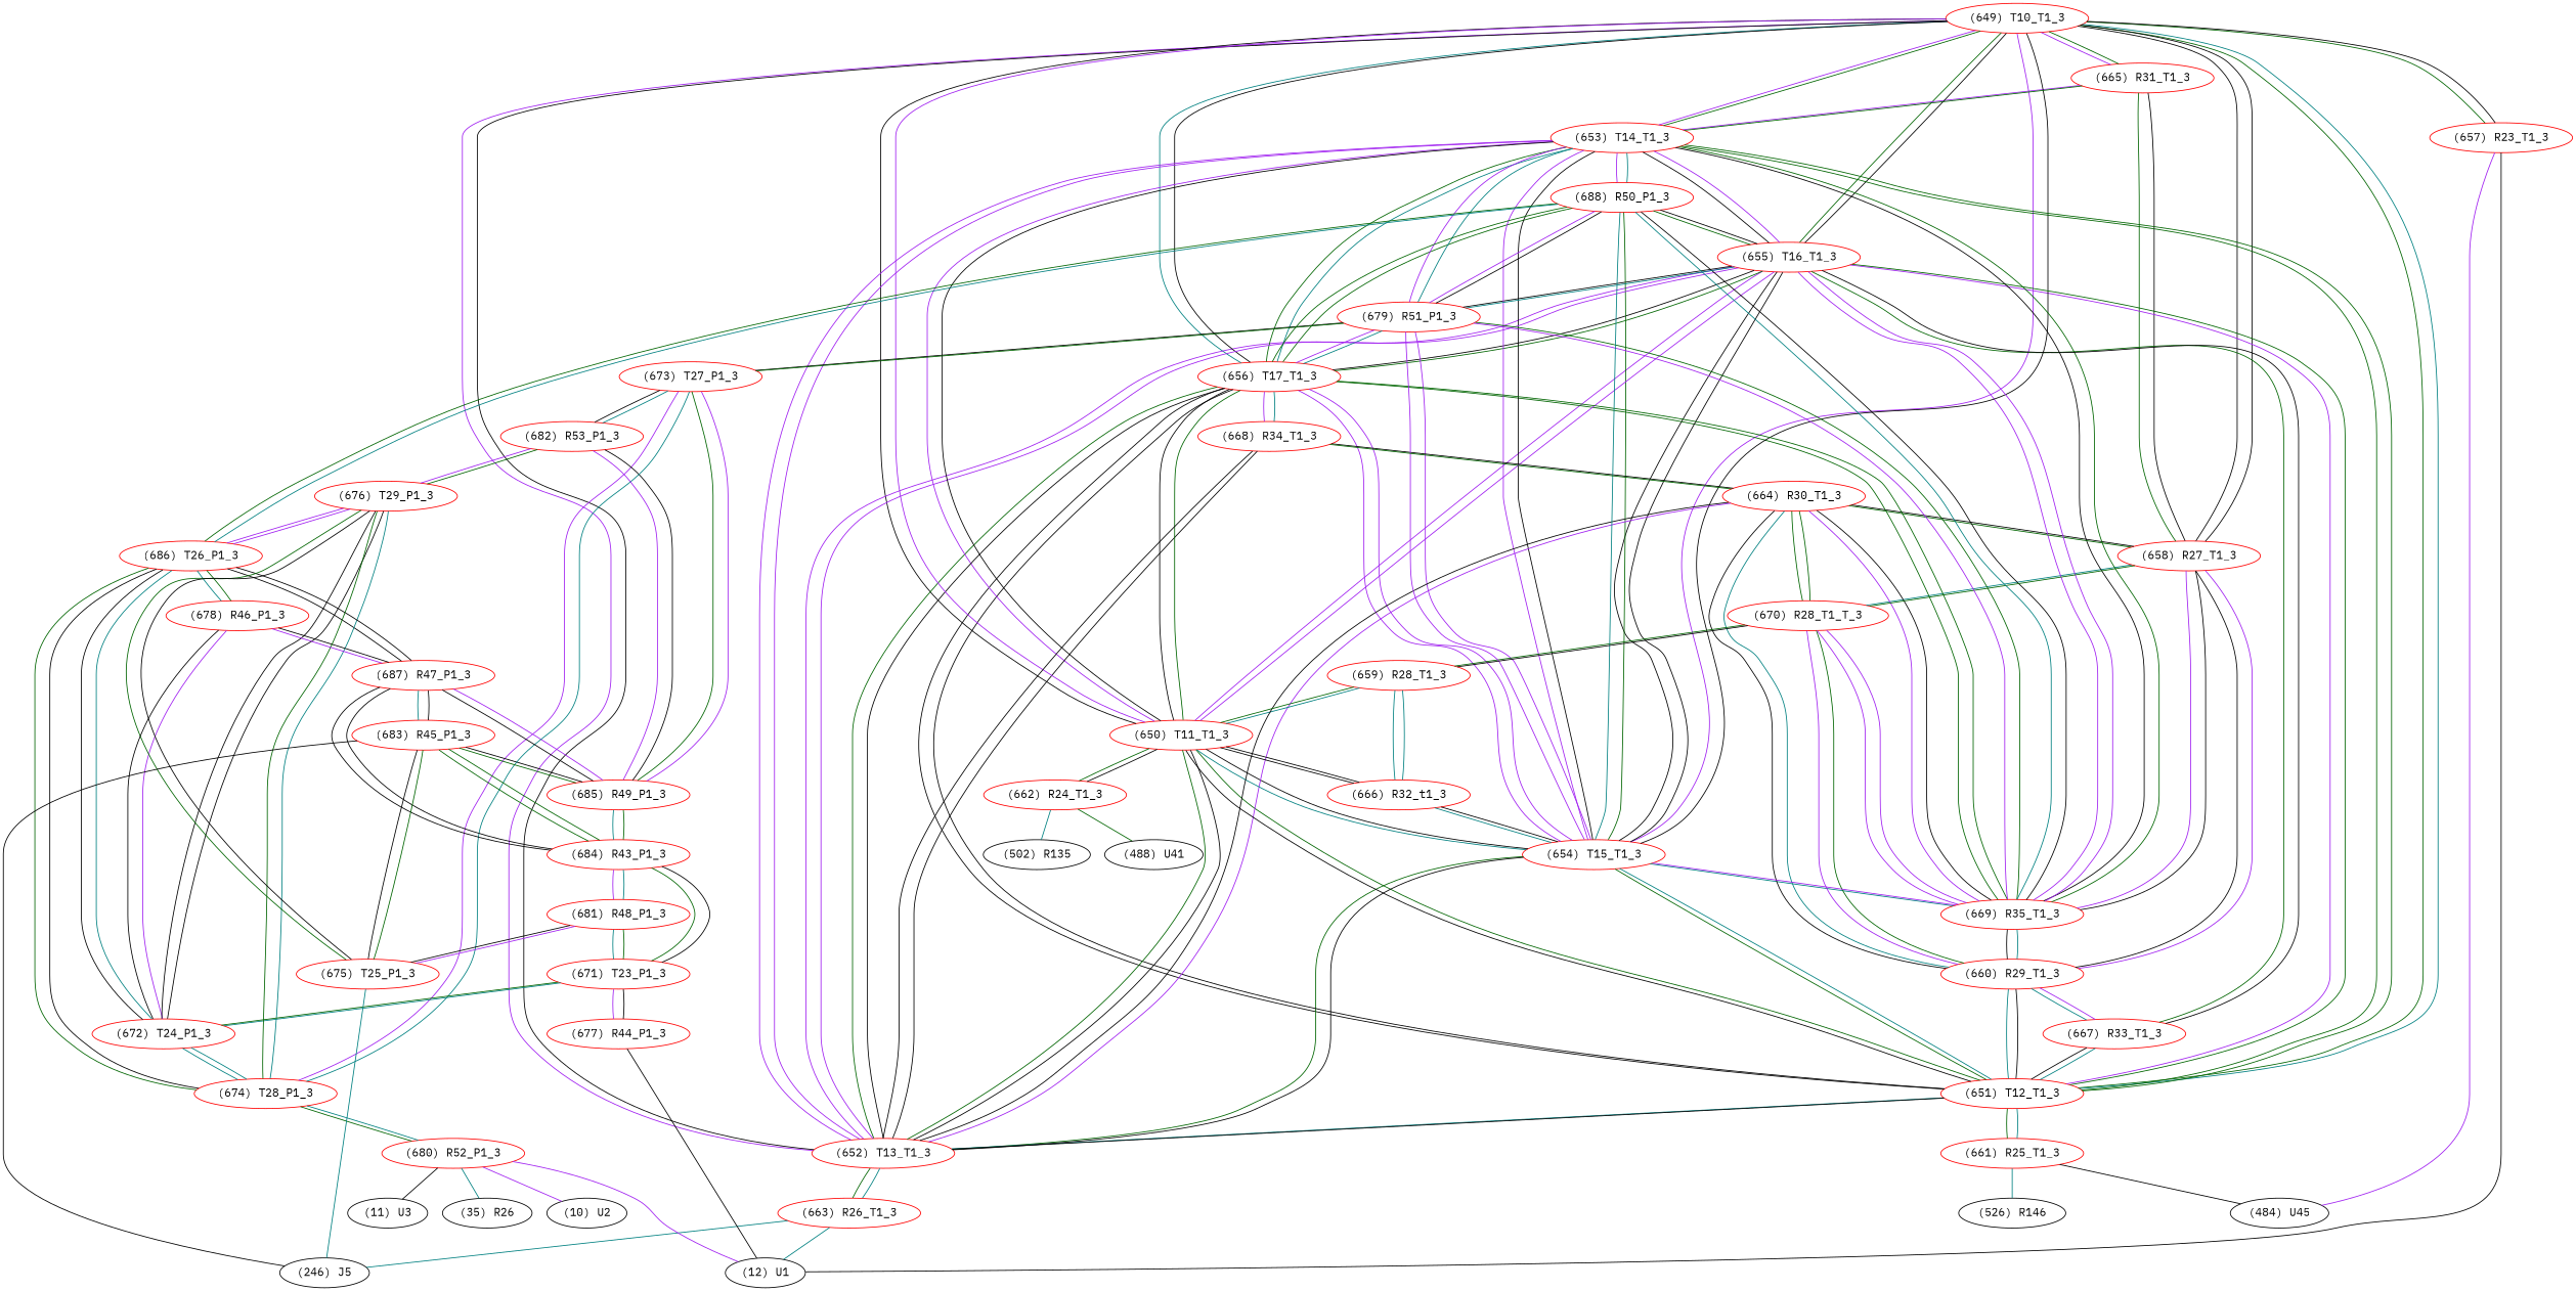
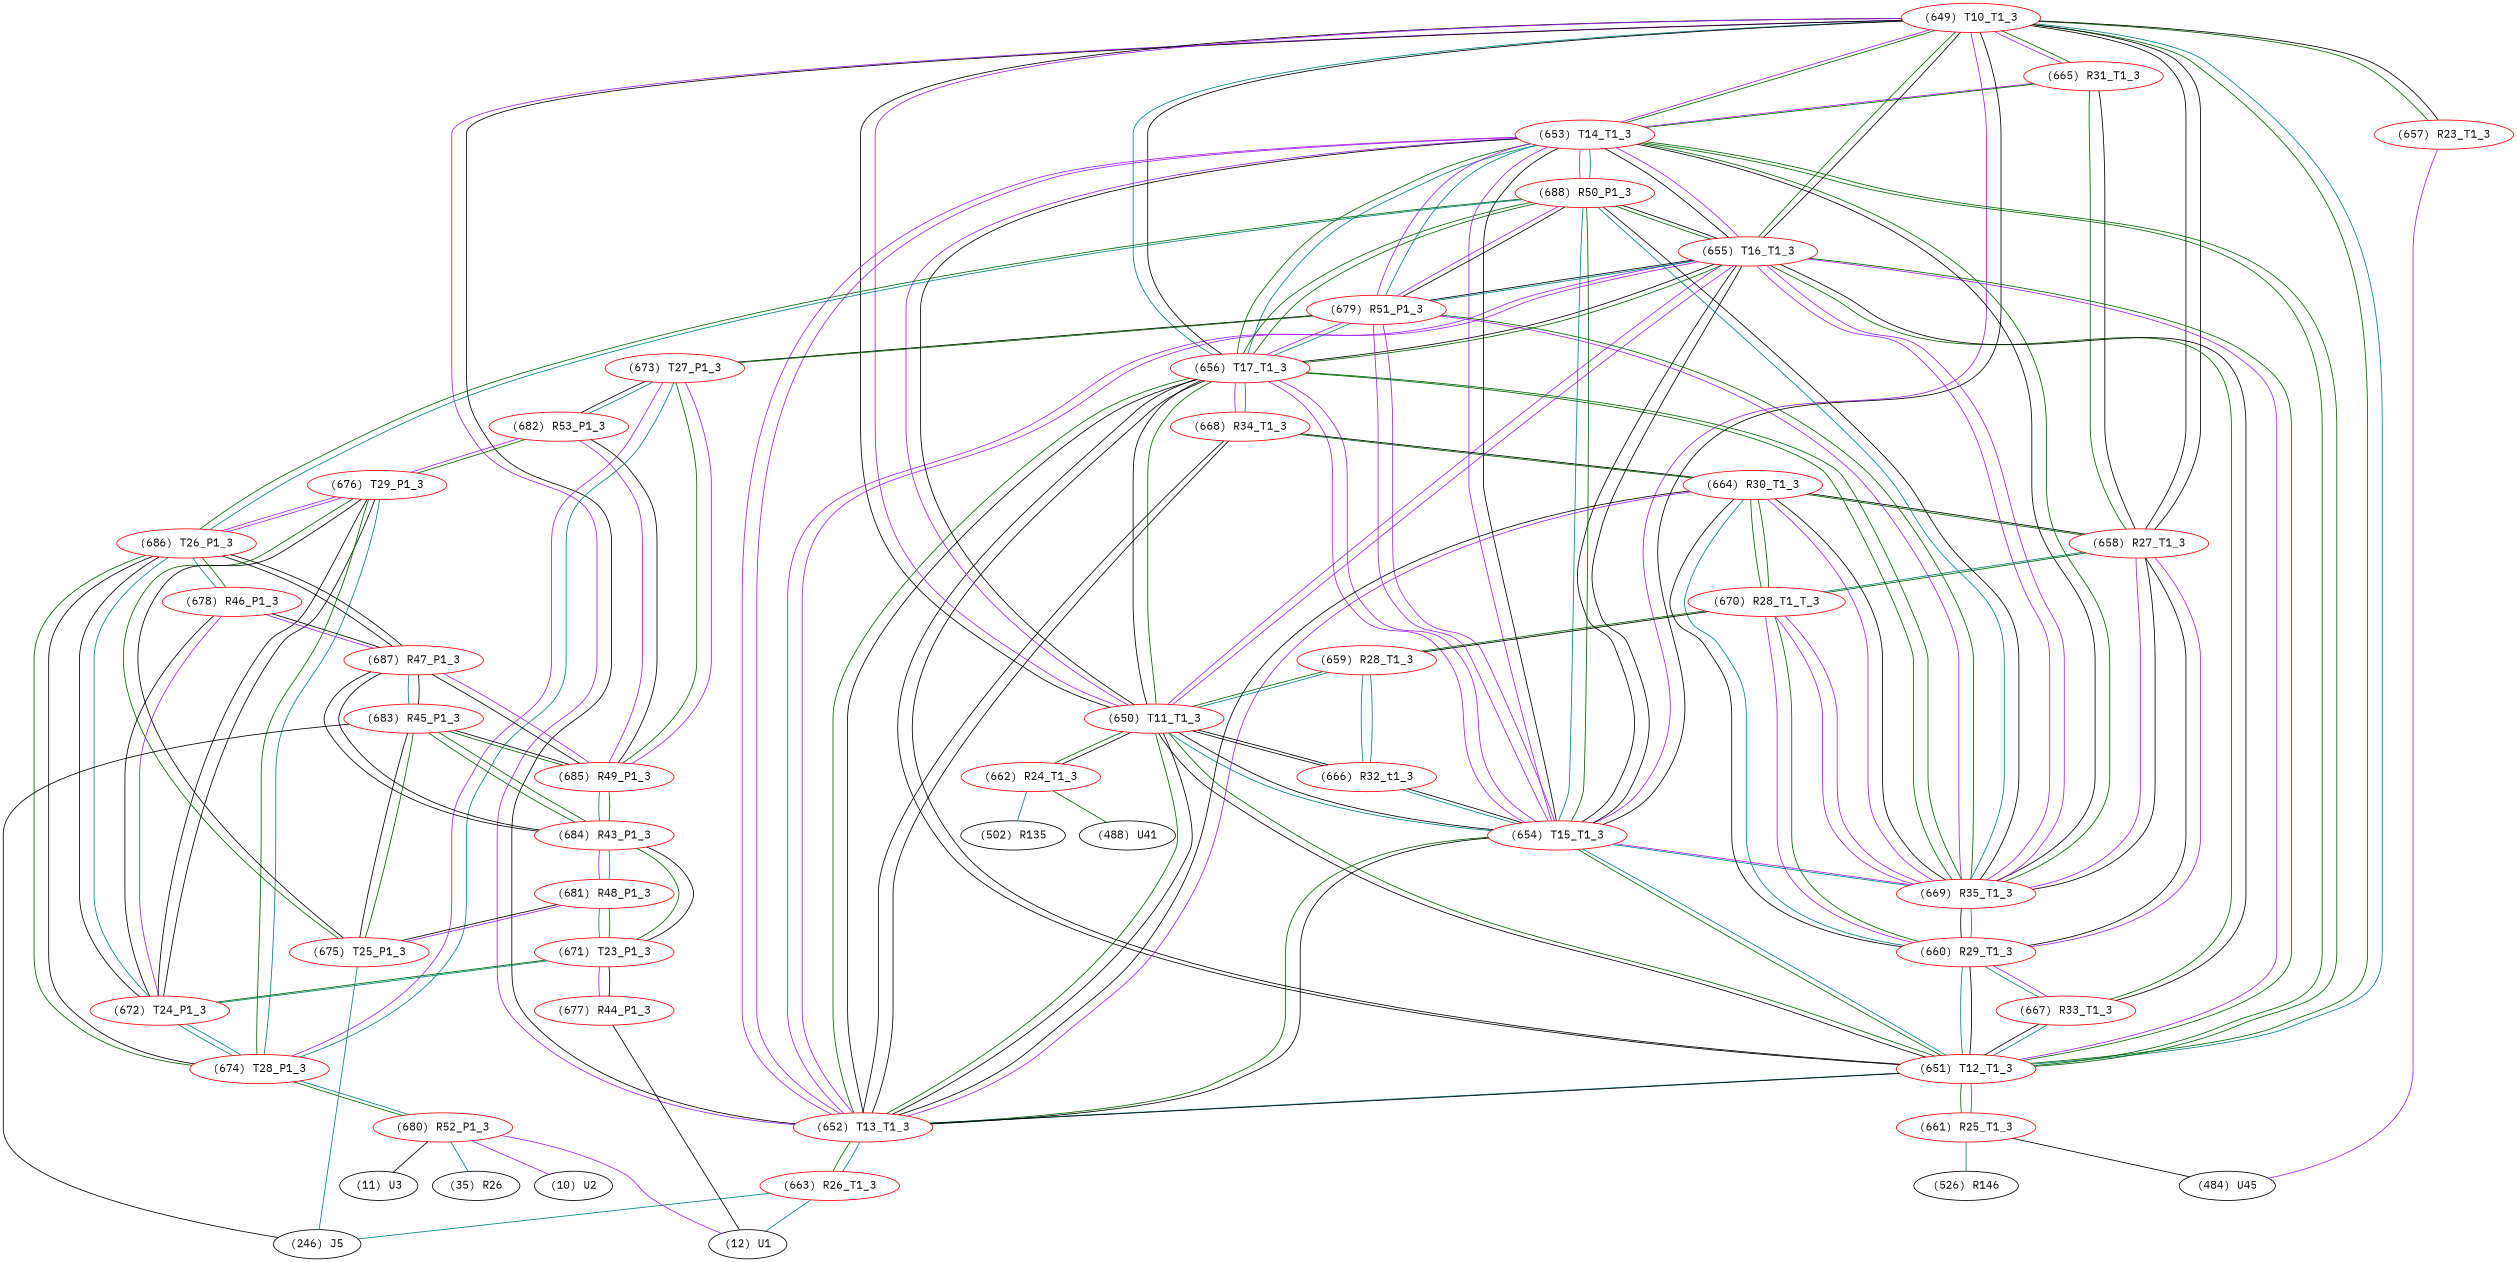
  graph {
    fontname="IBM Plex Mono"
    node [color=red fontname="IBM Plex Mono"]
    edge [color=black fontname="IBM Plex Mono"]
    n1 [label="(649) T10_T1_3"]
    n2 [label="(657) R23_T1_3"]
    n3 [label="(665) R31_T1_3"]
    n4 [label="(658) R27_T1_3"]
    n5 [label="(655) T16_T1_3"]
    n6 [label="(656) T17_T1_3"]
    n7 [label="(654) T15_T1_3"]
    n8 [label="(651) T12_T1_3"]
    n9 [label="(653) T14_T1_3"]
    n10 [label="(652) T13_T1_3"]
    n11 [label="(650) T11_T1_3"]
    n12 [label="(12) U1" color=""]
    n13 [label="(484) U45" color=""]
    n14 [label="(660) R29_T1_3"]
    n15 [label="(664) R30_T1_3"]
    n16 [label="(669) R35_T1_3"]
    n17 [label="(670) R28_T1_T_3"]
    n18 [label="(667) R33_T1_3"]
    n19 [label="(679) R51_P1_3"]
    n20 [label="(688) R50_P1_3"]
    n21 [label="(668) R34_T1_3"]
    n22 [label="(666) R32_t1_3"]
    n23 [label="(661) R25_T1_3"]
    n24 [label="(663) R26_T1_3"]
    n25 [label="(662) R24_T1_3"]
    n26 [label="(659) R28_T1_3"]
    n27 [label="(673) T27_P1_3"]
    n28 [label="(686) T26_P1_3"]
    n29 [label="(526) R146" color=""]
    n30 [label="(246) J5" color=""]
    n31 [label="(502) R135" color=""]
    n32 [label="(488) U41" color=""]
    n33 [label="(685) R49_P1_3"]
    n34 [label="(674) T28_P1_3"]
    n35 [label="(682) R53_P1_3"]
    n36 [label="(672) T24_P1_3"]
    n37 [label="(687) R47_P1_3"]
    n38 [label="(676) T29_P1_3"]
    n39 [label="(678) R46_P1_3"]
    n40 [label="(671) T23_P1_3"]
    n41 [label="(681) R48_P1_3"]
    n42 [label="(684) R43_P1_3"]
    n43 [label="(677) R44_P1_3"]
    n44 [label="(675) T25_P1_3"]
    n45 [label="(683) R45_P1_3"]
    n46 [label="(680) R52_P1_3"]
    n47 [label="(35) R26" color=""]
    n48 [label="(10) U2" color=""]
    n49 [label="(11) U3" color=""]
    n1 -- n2 [color=darkgreen]
    n1 -- n3 [color=purple]
    n1 -- n4
    n1 -- n5 [color=darkgreen]
    n1 -- n6 [color=teal]
    n1 -- n7 [color=purple]
    n1 -- n8 [color=darkgreen]
    n1 -- n9 [color=purple]
    n1 -- n10 [color=purple]
    n1 -- n11
    n2 -- n1
-   n2 -- n12
    n2 -- n13 [color=purple]
    n3 -- n1 [color=darkgreen]
    n3 -- n4 [color=darkgreen]
    n3 -- n9 [color=purple]
    n4 -- n1
    n4 -- n3
    n4 -- n14
    n4 -- n15
    n4 -- n16 [color=purple]
    n4 -- n17 [color=teal]
    n5 -- n1
    n5 -- n6
    n5 -- n7
    n5 -- n8 [color=purple]
    n5 -- n9 [color=purple]
    n5 -- n10 [color=purple]
    n5 -- n11 [color=purple]
    n5 -- n16 [color=purple]
    n5 -- n18 [color=darkgreen]
    n5 -- n19
    n5 -- n20
    n6 -- n1
    n6 -- n5 [color=darkgreen]
    n6 -- n7 [color=purple]
    n6 -- n8
    n6 -- n9 [color=teal]
    n6 -- n10 [color=darkgreen]
    n6 -- n11
    n6 -- n16 [color=darkgreen]
    n6 -- n19 [color=teal]
    n6 -- n20 [color=darkgreen]
    n6 -- n21 [color=purple]
    n7 -- n1
    n7 -- n5
    n7 -- n6 [color=purple]
    n7 -- n8 [color=darkgreen]
    n7 -- n9
    n7 -- n10 [color=darkgreen]
    n7 -- n11
    n7 -- n16 [color=teal]
    n7 -- n19 [color=purple]
    n7 -- n20 [color=darkgreen]
    n7 -- n22
    n8 -- n1 [color=teal]
    n8 -- n5 [color=darkgreen]
    n8 -- n6
    n8 -- n7 [color=teal]
    n8 -- n9 [color=darkgreen]
    n8 -- n10 [color=teal]
    n8 -- n11 [color=darkgreen]
    n8 -- n14
    n8 -- n18 [color=teal]
    n8 -- n23 [color=darkgreen]
    n9 -- n1 [color=darkgreen]
    n9 -- n3 [color=darkgreen]
    n9 -- n5
    n9 -- n6 [color=darkgreen]
    n9 -- n7 [color=purple]
    n9 -- n8 [color=darkgreen]
    n9 -- n10 [color=purple]
    n9 -- n11 [color=purple]
    n9 -- n16
    n9 -- n19 [color=purple]
    n9 -- n20 [color=purple]
    n10 -- n1
    n10 -- n5 [color=purple]
    n10 -- n6
    n10 -- n7
    n10 -- n8
    n10 -- n9 [color=purple]
    n10 -- n11
    n10 -- n15 [color=purple]
    n10 -- n21
    n10 -- n24 [color=darkgreen]
    n11 -- n1 [color=purple]
    n11 -- n5 [color=purple]
    n11 -- n6 [color=darkgreen]
    n11 -- n7 [color=teal]
    n11 -- n8
    n11 -- n9
    n11 -- n10 [color=darkgreen]
    n11 -- n22
    n11 -- n25 [color=darkgreen]
    n11 -- n26 [color=teal]
    n14 -- n4 [color=purple]
    n14 -- n8 [color=teal]
    n14 -- n15 [color=teal]
    n14 -- n16 [color=teal]
    n14 -- n17 [color=darkgreen]
    n14 -- n18 [color=teal]
    n15 -- n4 [color=darkgreen]
    n15 -- n10
    n15 -- n14
    n15 -- n16 [color=purple]
    n15 -- n17 [color=darkgreen]
    n15 -- n21
    n16 -- n4
    n16 -- n5 [color=purple]
    n16 -- n6 [color=darkgreen]
    n16 -- n7 [color=purple]
    n16 -- n9 [color=darkgreen]
    n16 -- n14
    n16 -- n15
    n16 -- n17 [color=purple]
    n16 -- n19 [color=darkgreen]
    n16 -- n20
    n17 -- n4 [color=darkgreen]
    n17 -- n14 [color=purple]
    n17 -- n15 [color=darkgreen]
    n17 -- n16 [color=purple]
    n17 -- n26 [color=darkgreen]
    n18 -- n5
    n18 -- n8
    n18 -- n14 [color=purple]
    n19 -- n5 [color=teal]
    n19 -- n6 [color=purple]
    n19 -- n7 [color=purple]
    n19 -- n9 [color=teal]
    n19 -- n16 [color=purple]
    n19 -- n20
    n19 -- n27
    n20 -- n5 [color=darkgreen]
    n20 -- n6 [color=darkgreen]
    n20 -- n7 [color=teal]
    n20 -- n9 [color=teal]
    n20 -- n16 [color=teal]
    n20 -- n19 [color=purple]
    n20 -- n28 [color=darkgreen]
    n21 -- n6 [color=teal]
    n21 -- n10
    n21 -- n15 [color=darkgreen]
    n22 -- n7 [color=teal]
    n22 -- n11
    n22 -- n26 [color=teal]
    n23 -- n8 [color=teal]
    n23 -- n13
    n23 -- n29 [color=teal]
    n24 -- n10 [color=teal]
    n24 -- n12 [color=teal]
    n24 -- n30 [color=teal]
    n25 -- n11
    n25 -- n31 [color=teal]
    n25 -- n32 [color=darkgreen]
    n26 -- n11 [color=darkgreen]
    n26 -- n17
    n26 -- n22 [color=teal]
    n27 -- n19 [color=darkgreen]
    n27 -- n33 [color=darkgreen]
    n27 -- n34 [color=purple]
    n27 -- n35
    n28 -- n20 [color=teal]
    n28 -- n34 [color=darkgreen]
    n28 -- n36
    n28 -- n37
    n28 -- n38 [color=purple]
    n28 -- n39 [color=teal]
    n33 -- n27 [color=purple]
    n33 -- n35
    n33 -- n37 [color=purple]
    n33 -- n42 [color=teal]
    n33 -- n45
    n34 -- n27 [color=teal]
    n34 -- n28
    n34 -- n36 [color=teal]
    n34 -- n38 [color=teal]
    n34 -- n46 [color=darkgreen]
    n35 -- n27 [color=teal]
    n35 -- n33 [color=purple]
    n35 -- n38 [color=purple]
    n36 -- n28 [color=teal]
    n36 -- n34 [color=teal]
    n36 -- n38
    n36 -- n39 [color=purple]
    n36 -- n40 [color=teal]
    n37 -- n28
    n37 -- n33
    n37 -- n39
    n37 -- n42
    n37 -- n45 [color=teal]
    n38 -- n28 [color=purple]
    n38 -- n34 [color=darkgreen]
    n38 -- n35 [color=darkgreen]
    n38 -- n36
    n38 -- n44 [color=darkgreen]
    n39 -- n28 [color=darkgreen]
    n39 -- n36
    n39 -- n37 [color=purple]
    n40 -- n36 [color=darkgreen]
    n40 -- n41 [color=darkgreen]
    n40 -- n42
    n40 -- n43 [color=purple]
    n41 -- n40 [color=teal]
    n41 -- n42 [color=teal]
    n41 -- n44
    n42 -- n33 [color=darkgreen]
    n42 -- n37
    n42 -- n40 [color=darkgreen]
    n42 -- n41 [color=purple]
    n42 -- n45 [color=darkgreen]
    n43 -- n12
    n43 -- n40
    n44 -- n30 [color=teal]
    n44 -- n38
    n44 -- n41 [color=purple]
    n44 -- n45 [color=darkgreen]
    n45 -- n30
    n45 -- n33 [color=darkgreen]
    n45 -- n37
    n45 -- n42 [color=darkgreen]
    n45 -- n44
    n46 -- n12 [color=purple]
    n46 -- n34 [color=teal]
    n46 -- n47 [color=teal]
    n46 -- n48 [color=purple]
    n46 -- n49
  }
